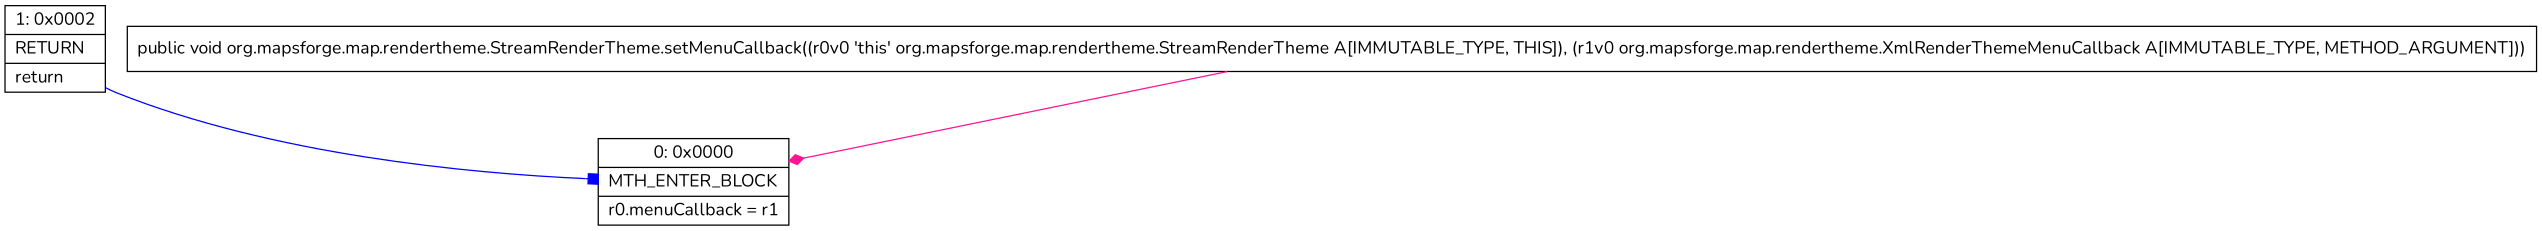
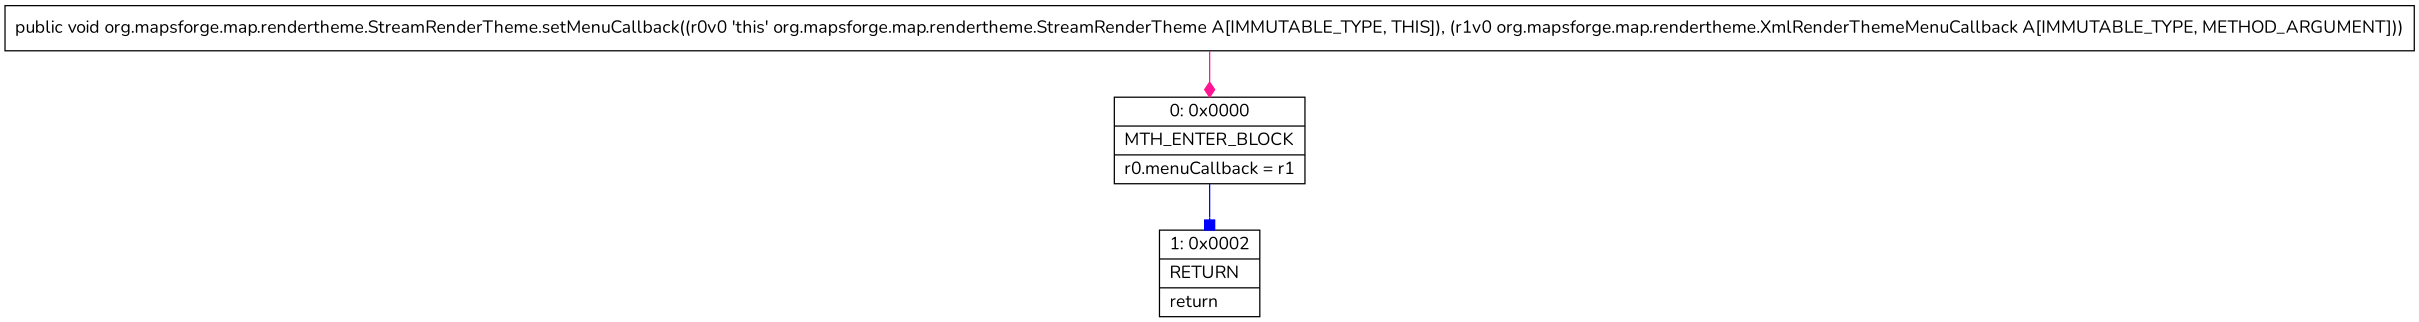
  digraph {
    fontname=Nunito
    node [shape=record fontname=Nunito]
    edge [fontname=Nunito]
    n1 [label="{0\:\ 0x0000|MTH_ENTER_BLOCK\l|r0.menuCallback = r1\l}"]
    n2 [label="{1\:\ 0x0002|RETURN\l|return\l}"]
    n3 [label="{public void org.mapsforge.map.rendertheme.StreamRenderTheme.setMenuCallback((r0v0 'this' org.mapsforge.map.rendertheme.StreamRenderTheme A[IMMUTABLE_TYPE, THIS]), (r1v0 org.mapsforge.map.rendertheme.XmlRenderThemeMenuCallback A[IMMUTABLE_TYPE, METHOD_ARGUMENT])) }"]
-   n2 -> n1 [color=blue arrowhead=box]
+   n1 -> n2 [color=blue arrowhead=box]
    n3 -> n1 [color=deeppink arrowhead=diamond]
  }
